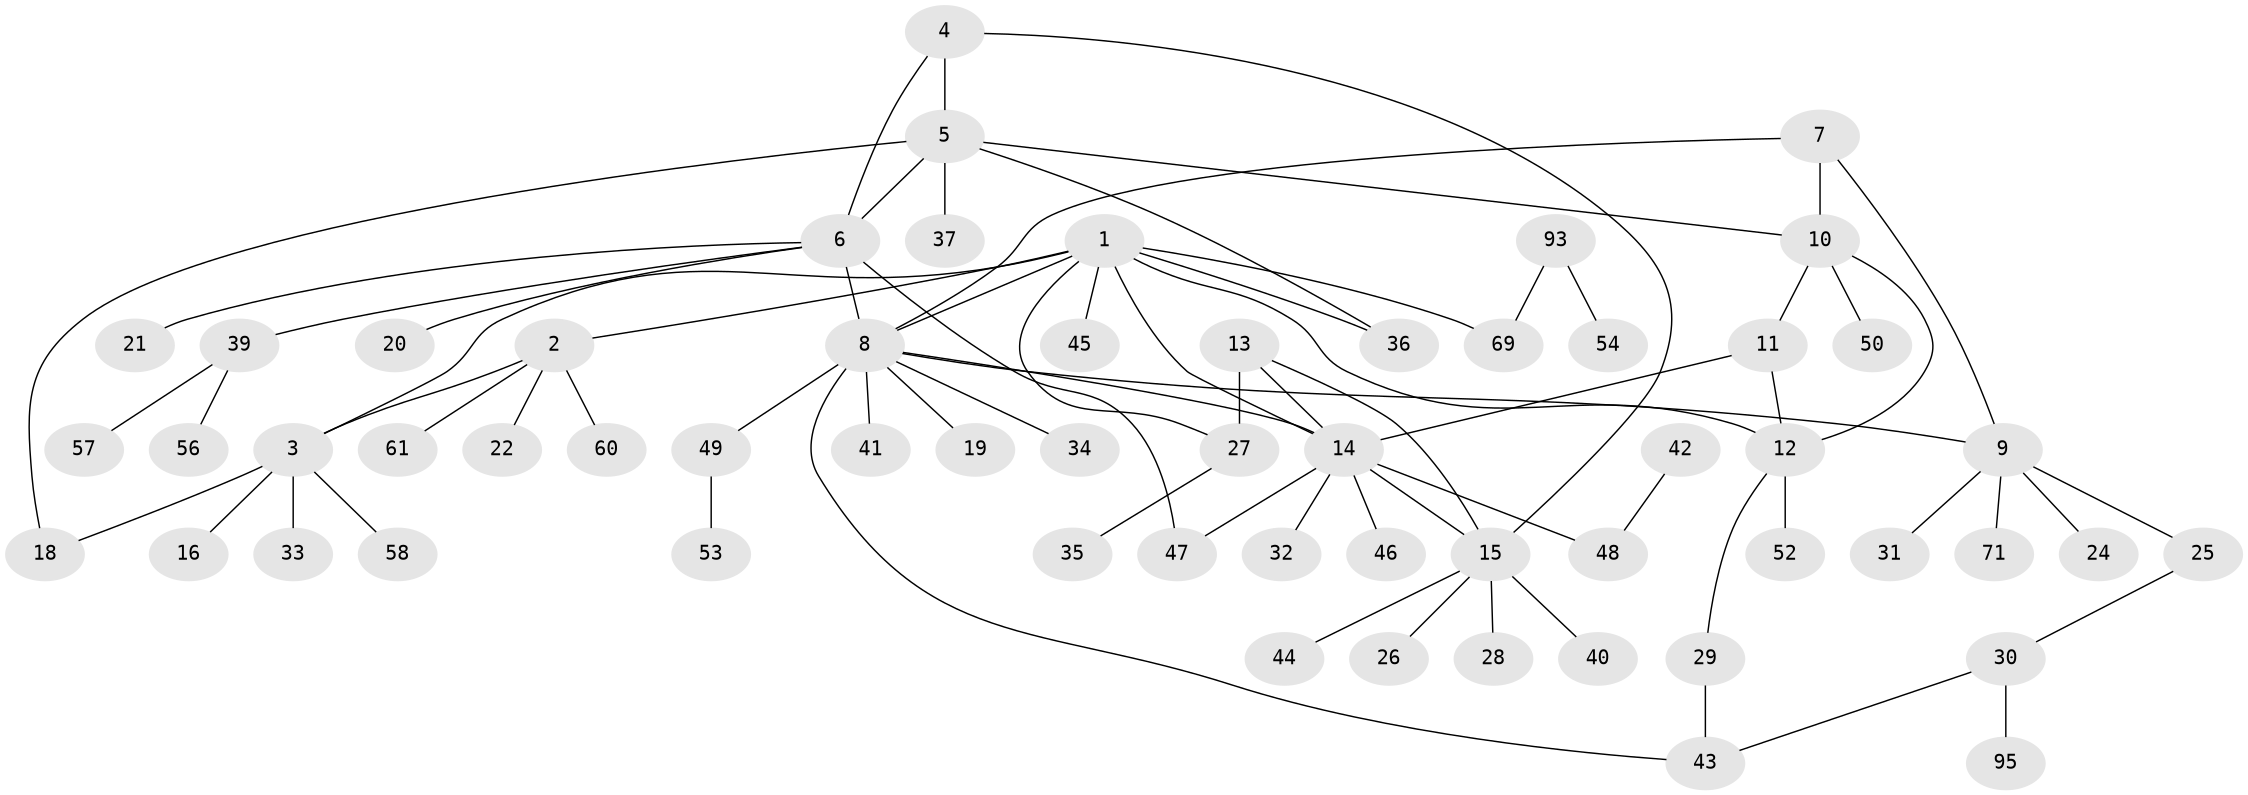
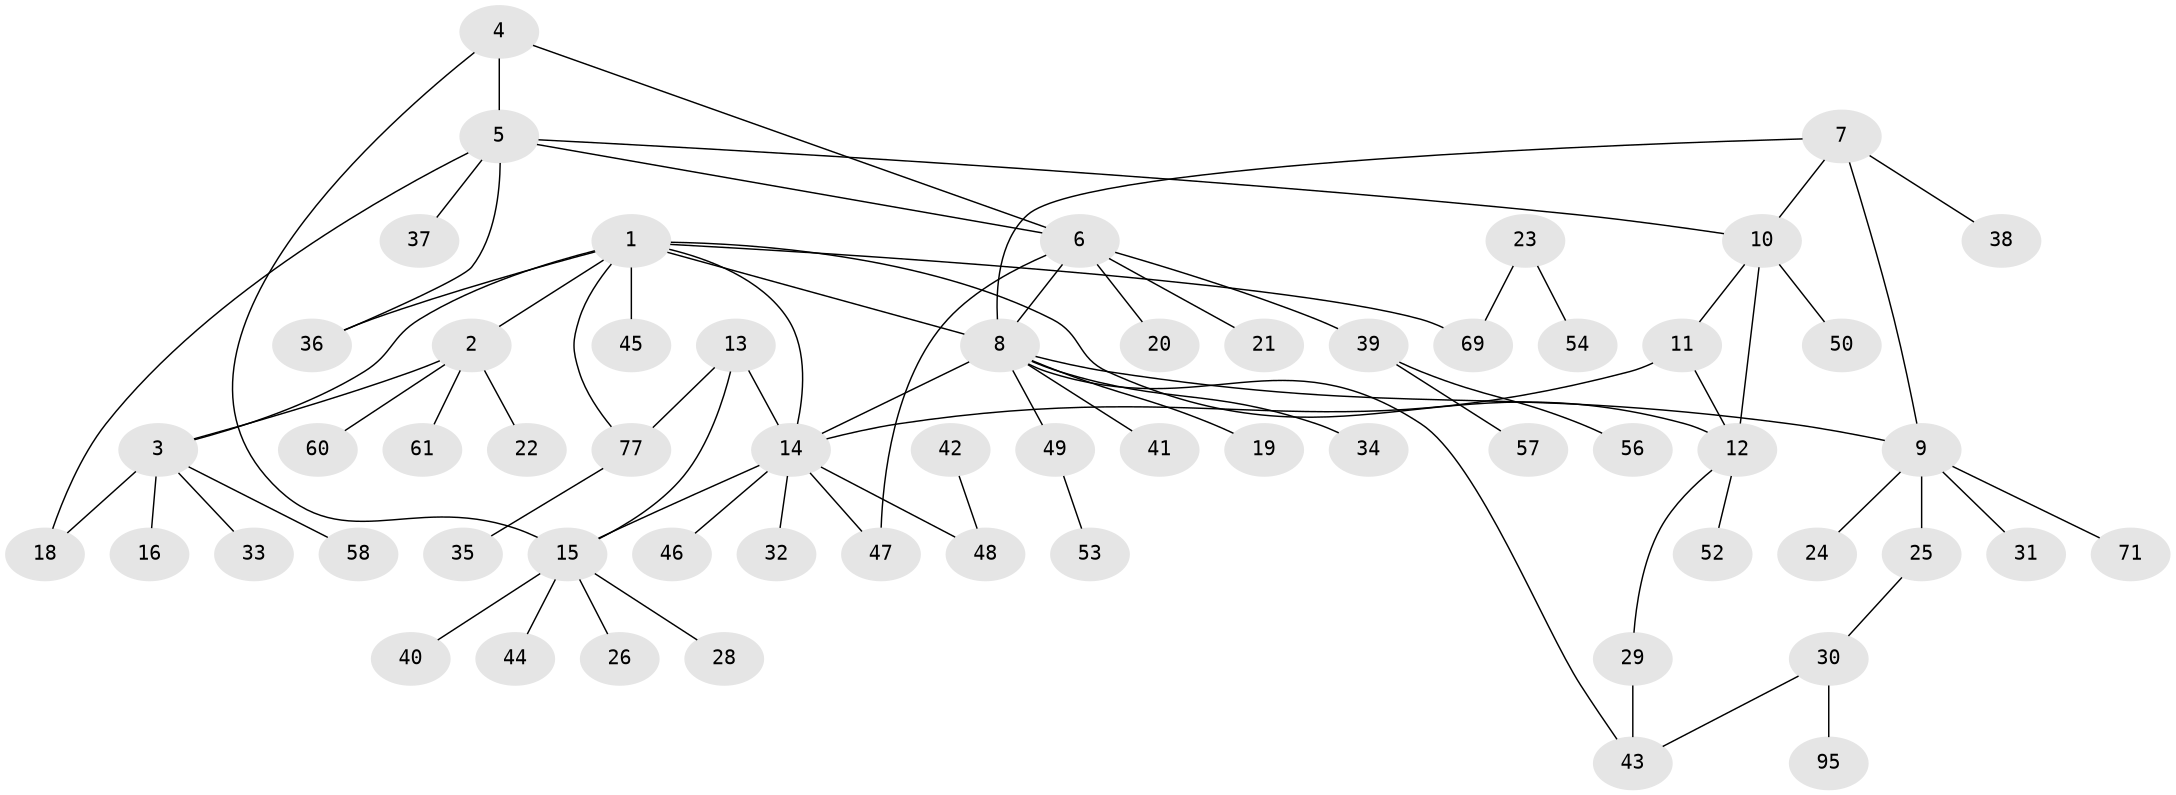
  graph {
    fontname="DejaVu Sans Mono"
    node [color=gray90 fontname="DejaVu Sans Mono" style=filled]
    edge [fontname="DejaVu Sans Mono"]
    1
    2
    3
    8
    12
    14
-   27
+   27 [label=77]
    45
    n9 [label=69]
    36
    22
    60
    61
    16
    18
    33
    58
    4
    5
    6
    15
    9
    19
    34
    41
    43
    49
    29
    52
    47
    32
    46
    48
    35
    10
    37
    20
    21
    39
    26
    28
    40
    44
    11
    50
    56
    57
    7
+   38
    24
    25
    31
    n53 [label=71]
    53
    30
    13
-   23 [label=93]
+   23
    54
    n59 [label=95]
    42
    1 -- 2
    1 -- 3
    1 -- 8
    1 -- 12
    1 -- 14
    1 -- 27
    1 -- 45
    1 -- n9
    1 -- 36
    2 -- 3
    2 -- 22
    2 -- 60
    2 -- 61
    3 -- 16
    3 -- 18
    3 -- 33
    3 -- 58
    8 -- 14
    8 -- 9
    8 -- 19
    8 -- 34
    8 -- 41
    8 -- 43
    8 -- 49
    12 -- 29
    12 -- 52
    14 -- 15
    14 -- 47
    14 -- 32
    14 -- 46
    14 -- 48
    27 -- 35
    4 -- 5
    4 -- 6
    4 -- 15
    5 -- 36
    5 -- 18
    5 -- 6
    5 -- 10
    5 -- 37
    6 -- 8
    6 -- 47
    6 -- 20
    6 -- 21
    6 -- 39
    15 -- 26
    15 -- 28
    15 -- 40
    15 -- 44
    9 -- 24
    9 -- 25
    9 -- 31
    9 -- n53
    49 -- 53
    29 -- 43
    10 -- 12
    10 -- 11
    10 -- 50
    39 -- 56
    39 -- 57
    11 -- 12
    11 -- 14
    7 -- 8
    7 -- 9
    7 -- 10
+   7 -- 38
    25 -- 30
    30 -- 43
    30 -- n59
    13 -- 14
    13 -- 27
    13 -- 15
    23 -- n9
    23 -- 54
    42 -- 48
  }
